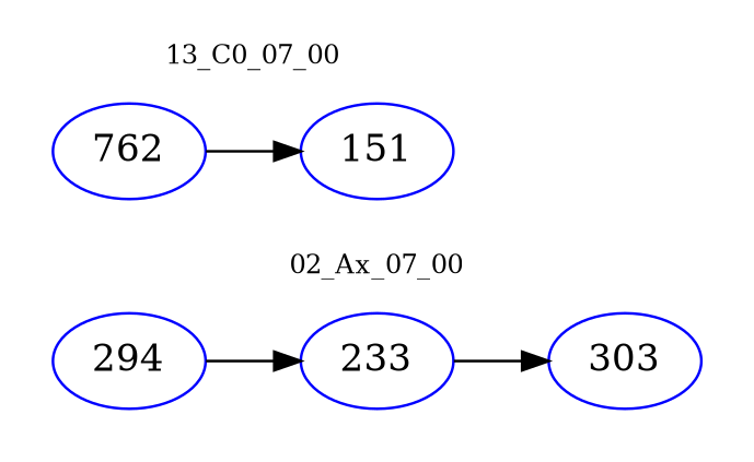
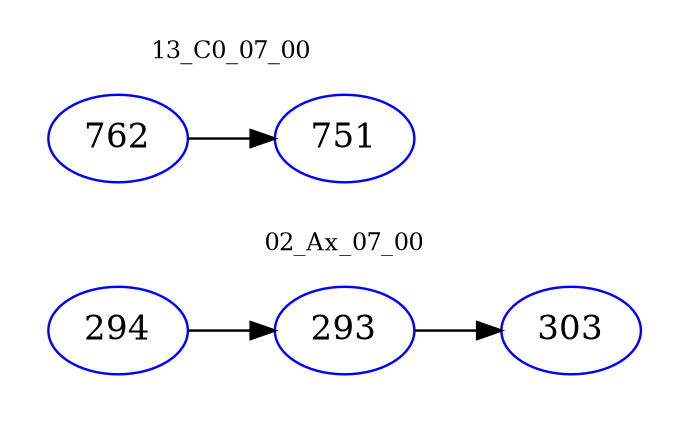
  digraph {
    rankdir=LR
    node [color=blue]
    edge [color=black]
    n1 [label=294]
-   n2 [label=233]
+   n2 [label=293]
    n3 [label=303]
    n4 [label=762]
-   n5 [label=151]
+   n5 [label=751]
    subgraph cluster_1 {
      color=white
      fontsize=10
      label="02_Ax_07_00"
      n1
      n2
      n3
    }
    subgraph cluster_2 {
      color=white
      fontsize=10
      label="13_C0_07_00"
      n4
      n5
    }
    n1 -> n2
    n2 -> n3
    n4 -> n5
  }
